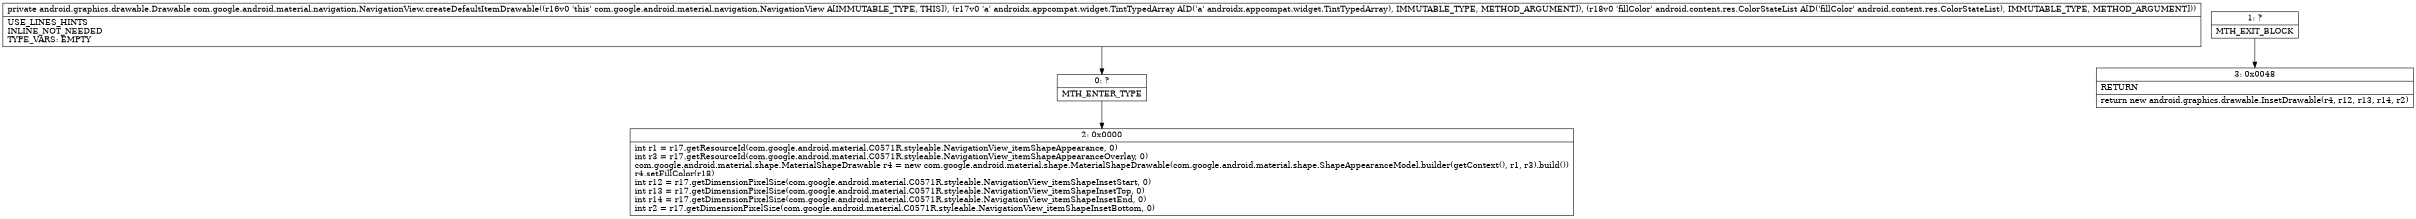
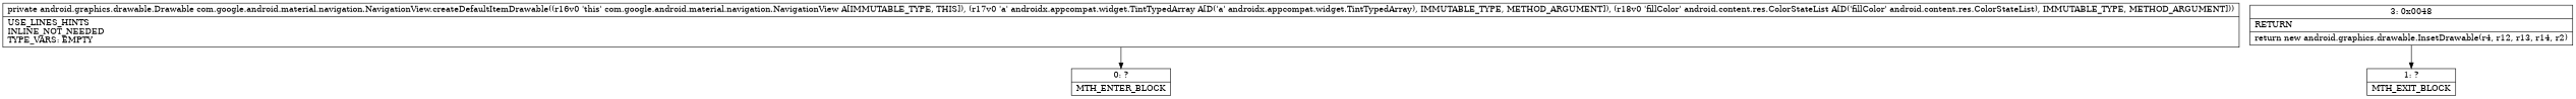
  digraph {
    node [shape=record]
-   n1 [label="{0\:\ ?|MTH_ENTER_TYPE\l}"]
-   n2 [label="{2\:\ 0x0000|int r1 = r17.getResourceId(com.google.android.material.C0571R.styleable.NavigationView_itemShapeAppearance, 0)\lint r3 = r17.getResourceId(com.google.android.material.C0571R.styleable.NavigationView_itemShapeAppearanceOverlay, 0)\lcom.google.android.material.shape.MaterialShapeDrawable r4 = new com.google.android.material.shape.MaterialShapeDrawable(com.google.android.material.shape.ShapeAppearanceModel.builder(getContext(), r1, r3).build())\lr4.setFillColor(r18)\lint r12 = r17.getDimensionPixelSize(com.google.android.material.C0571R.styleable.NavigationView_itemShapeInsetStart, 0)\lint r13 = r17.getDimensionPixelSize(com.google.android.material.C0571R.styleable.NavigationView_itemShapeInsetTop, 0)\lint r14 = r17.getDimensionPixelSize(com.google.android.material.C0571R.styleable.NavigationView_itemShapeInsetEnd, 0)\lint r2 = r17.getDimensionPixelSize(com.google.android.material.C0571R.styleable.NavigationView_itemShapeInsetBottom, 0)\l}"]
+   n1 [label="{0\:\ ?|MTH_ENTER_BLOCK\l}"]
    n3 [label="{3\:\ 0x0048|RETURN\l|return new android.graphics.drawable.InsetDrawable(r4, r12, r13, r14, r2)\l}"]
    n4 [label="{1\:\ ?|MTH_EXIT_BLOCK\l}"]
    n5 [label="{private android.graphics.drawable.Drawable com.google.android.material.navigation.NavigationView.createDefaultItemDrawable((r16v0 'this' com.google.android.material.navigation.NavigationView A[IMMUTABLE_TYPE, THIS]), (r17v0 'a' androidx.appcompat.widget.TintTypedArray A[D('a' androidx.appcompat.widget.TintTypedArray), IMMUTABLE_TYPE, METHOD_ARGUMENT]), (r18v0 'fillColor' android.content.res.ColorStateList A[D('fillColor' android.content.res.ColorStateList), IMMUTABLE_TYPE, METHOD_ARGUMENT]))  | USE_LINES_HINTS\lINLINE_NOT_NEEDED\lTYPE_VARS: EMPTY\l}"]
-   n1 -> n2
-   n4 -> n3
+   n3 -> n4
    n5 -> n1
  }
